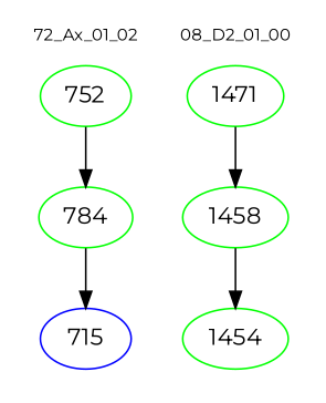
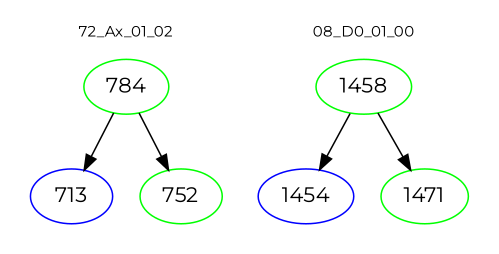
  digraph {
    fontname=Montserrat
    node [color=green fontname=Montserrat]
    edge [color=black fontname=Montserrat]
    n1 [label=784]
-   n2 [color=blue label=715]
+   n2 [color=blue label=713]
    n3 [label=752]
    n4 [label=1458]
-   n5 [label=1454]
+   n5 [color=blue label=1454]
    n6 [label=1471]
    subgraph cluster_1 {
      color=white
      fontsize=10
      label="72_Ax_01_02"
      n1
      n2
      n3
    }
    subgraph cluster_2 {
      color=white
      fontsize=10
-     label="08_D2_01_00"
+     label="08_D0_01_00"
      n4
      n5
      n6
    }
    n1 -> n2
-   n3 -> n1
+   n1 -> n3
    n4 -> n5
-   n6 -> n4
+   n4 -> n6
  }
